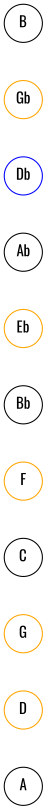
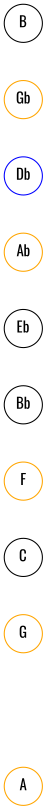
  graph {
    fontname=Oswald
    mindist=.1
    node [fontname=Oswald margin=0 shape=circle color=orange]
    edge [fontname=Oswald style=invis]
    B [color=""]
    Gb
    Db [color=blue]
-   Ab [color=black]
-   Eb
+   Ab
+   Eb [color=black]
    Bb [color=""]
    F
    C [color=black]
    G
-   D
-   A [color=black]
+   A
    subgraph sub_1 {
      B
      Gb
      Db
      Ab
      Eb
      Bb
      F
      C
      G
-     D
      A
    }
    B -- Gb
    Gb -- Db
    Db -- Ab
    Ab -- Eb
    Eb -- Bb
    Bb -- F
    F -- C
    C -- G
-   G -- D
-   D -- A
  }
